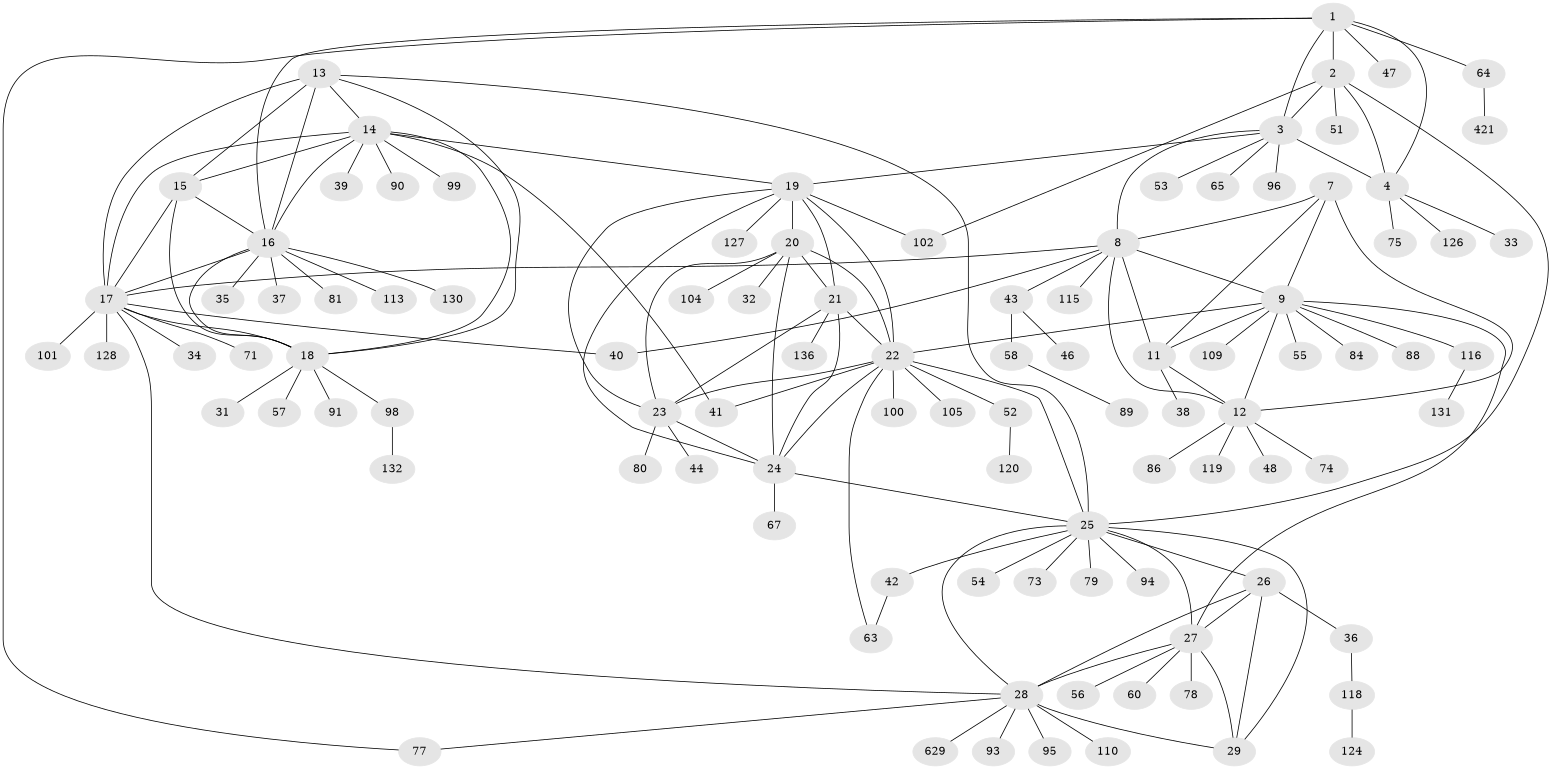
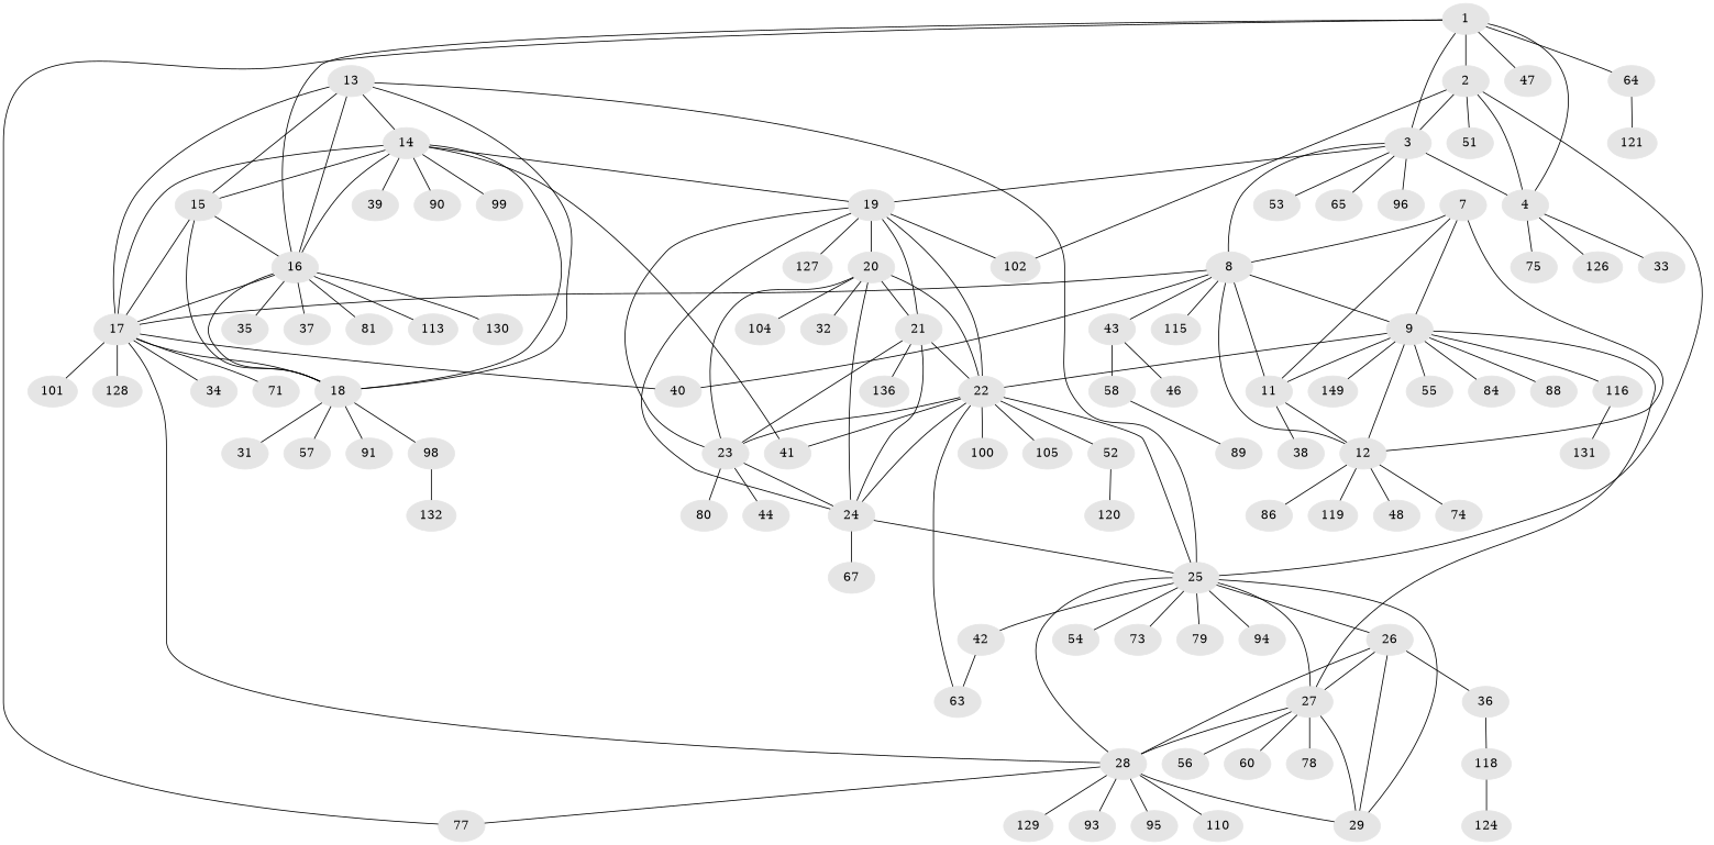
  graph {
    fontname="DejaVu Serif"
    node [color=gray90 fontname="DejaVu Serif" style=filled]
    edge [fontname="DejaVu Serif"]
    1 [super="+123"]
    2 [super="+76"]
    3 [super="+5"]
    4 [super="+6"]
    16 [super="+49"]
    47
    64
    77 [super="+87"]
    25 [super="+72"]
    51
    102
    8 [super="+10"]
    19 [super="+112"]
    53 [super="+125"]
    65
    96
    33
    75
    126
    17 [super="+50"]
    18 [super="+68"]
    35
    37
    81
    113
    130
-   121 [label=421]
+   121
    27 [super="+30"]
    28 [super="+111"]
    26 [super="+83"]
    29
    42 [super="+108"]
    54
    73
    79
    94
    9 [super="+103"]
    11 [super="+92"]
    12 [super="+107"]
    40
    43 [super="+45"]
    115
    22 [super="+61"]
    20 [super="+66"]
    21 [super="+122"]
    23 [super="+97"]
    24
    127
    7
    55
    84
    88
-   109
+   109 [label=149]
    116
    38
    48 [super="+70"]
    74
    86
    119
    34
    71 [super="+114"]
    101
    128
    46
    58
    41
    52
    63
    100
    105
    56
    60 [super="+69"]
    78
    131
    13 [super="+62"]
    14 [super="+85"]
    15 [super="+59"]
    39
    90
    99
    31
    57
    91
    98 [super="+117"]
    93
    95
    110
-   129 [label=629]
+   129
    132
    32
    104
    n92 [label=136]
    44
    80
    67
    120
    36 [super="+82"]
    118
    124
    89
    1 -- 2
    1 -- 3 [weight=2]
    1 -- 4 [weight=2]
    1 -- 16
    1 -- 47
    1 -- 64
    1 -- 77
    2 -- 3 [weight=2]
    2 -- 4 [weight=2]
    2 -- 25
    2 -- 51
    2 -- 102
    3 -- 4 [weight=4]
    3 -- 8
    3 -- 19
    3 -- 53
    3 -- 65
    3 -- 96
    4 -- 33
    4 -- 75
    4 -- 126
    16 -- 17
    16 -- 18
    16 -- 35
    16 -- 37
    16 -- 81
    16 -- 113
    16 -- 130
    64 -- 121
    25 -- 27 [weight=2]
    25 -- 28
    25 -- 26
    25 -- 29
    25 -- 42
    25 -- 54
    25 -- 73
    25 -- 79
    25 -- 94
    8 -- 17
    8 -- 9 [weight=2]
    8 -- 11 [weight=2]
    8 -- 12 [weight=2]
    8 -- 40
    8 -- 43
    8 -- 115
    19 -- 102
    19 -- 22
    19 -- 20
    19 -- 21
    19 -- 23
    19 -- 24
    19 -- 127
    17 -- 18
    17 -- 28
    17 -- 40 [weight=2]
    17 -- 34
    17 -- 71
    17 -- 101
    17 -- 128
    18 -- 31
    18 -- 57
    18 -- 91
    18 -- 98
    27 -- 28 [weight=2]
    27 -- 29 [weight=2]
    27 -- 56
    27 -- 60
    27 -- 78
    28 -- 77
    28 -- 29
    28 -- 93
    28 -- 95
    28 -- 110
    28 -- 129
    26 -- 27 [weight=2]
    26 -- 28
    26 -- 29
    26 -- 36
    42 -- 63
    9 -- 27
    9 -- 11
    9 -- 12
    9 -- 22
    9 -- 55
    9 -- 84
    9 -- 88
    9 -- 109
    9 -- 116
    11 -- 12
    11 -- 38
    12 -- 48
    12 -- 74
    12 -- 86
    12 -- 119
    43 -- 46
    43 -- 58
    22 -- 25
    22 -- 23
    22 -- 24
    22 -- 41
    22 -- 52
    22 -- 63
    22 -- 100
    22 -- 105
    20 -- 22
    20 -- 21
    20 -- 23
    20 -- 24
    20 -- 32
    20 -- 104
    21 -- 22
    21 -- 23
    21 -- 24
    21 -- n92
    23 -- 24
    23 -- 44
    23 -- 80
    24 -- 25
    24 -- 67
    7 -- 8 [weight=2]
    7 -- 9
    7 -- 11
    7 -- 12
    116 -- 131
    58 -- 89
    52 -- 120
    13 -- 16
    13 -- 25
    13 -- 17
    13 -- 18
    13 -- 14
    13 -- 15
    14 -- 16
    14 -- 19
    14 -- 17
    14 -- 18
    14 -- 41
    14 -- 15
    14 -- 39
    14 -- 90
    14 -- 99
    15 -- 16
    15 -- 17
    15 -- 18
    98 -- 132
    36 -- 118
    118 -- 124
  }
